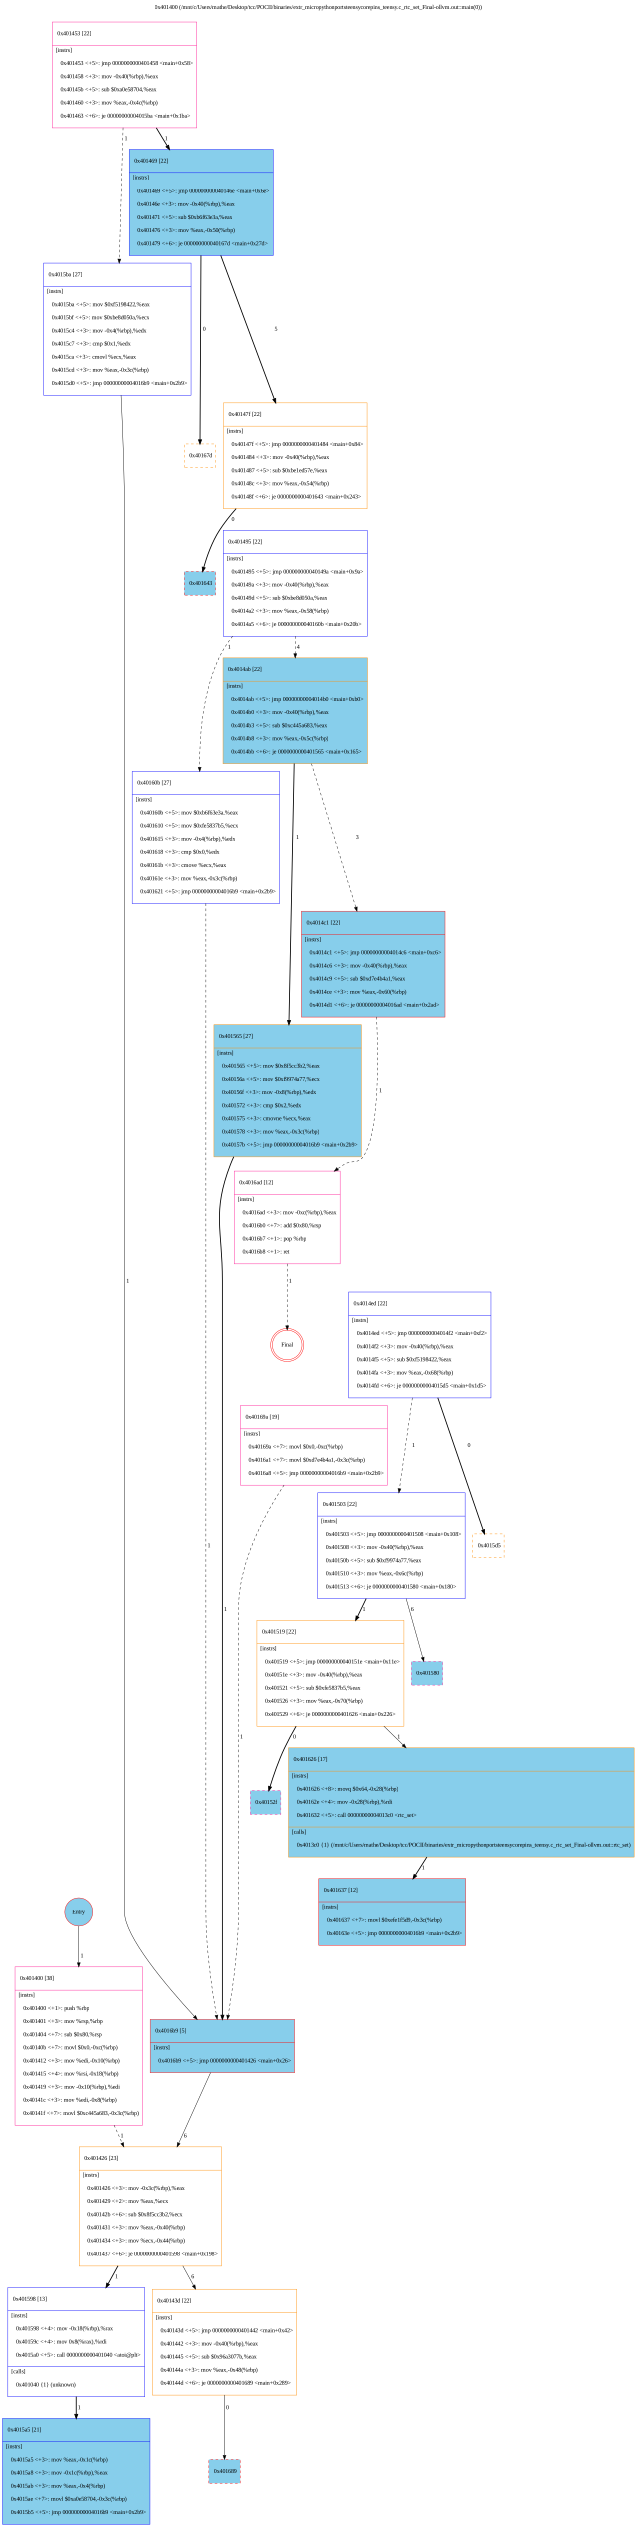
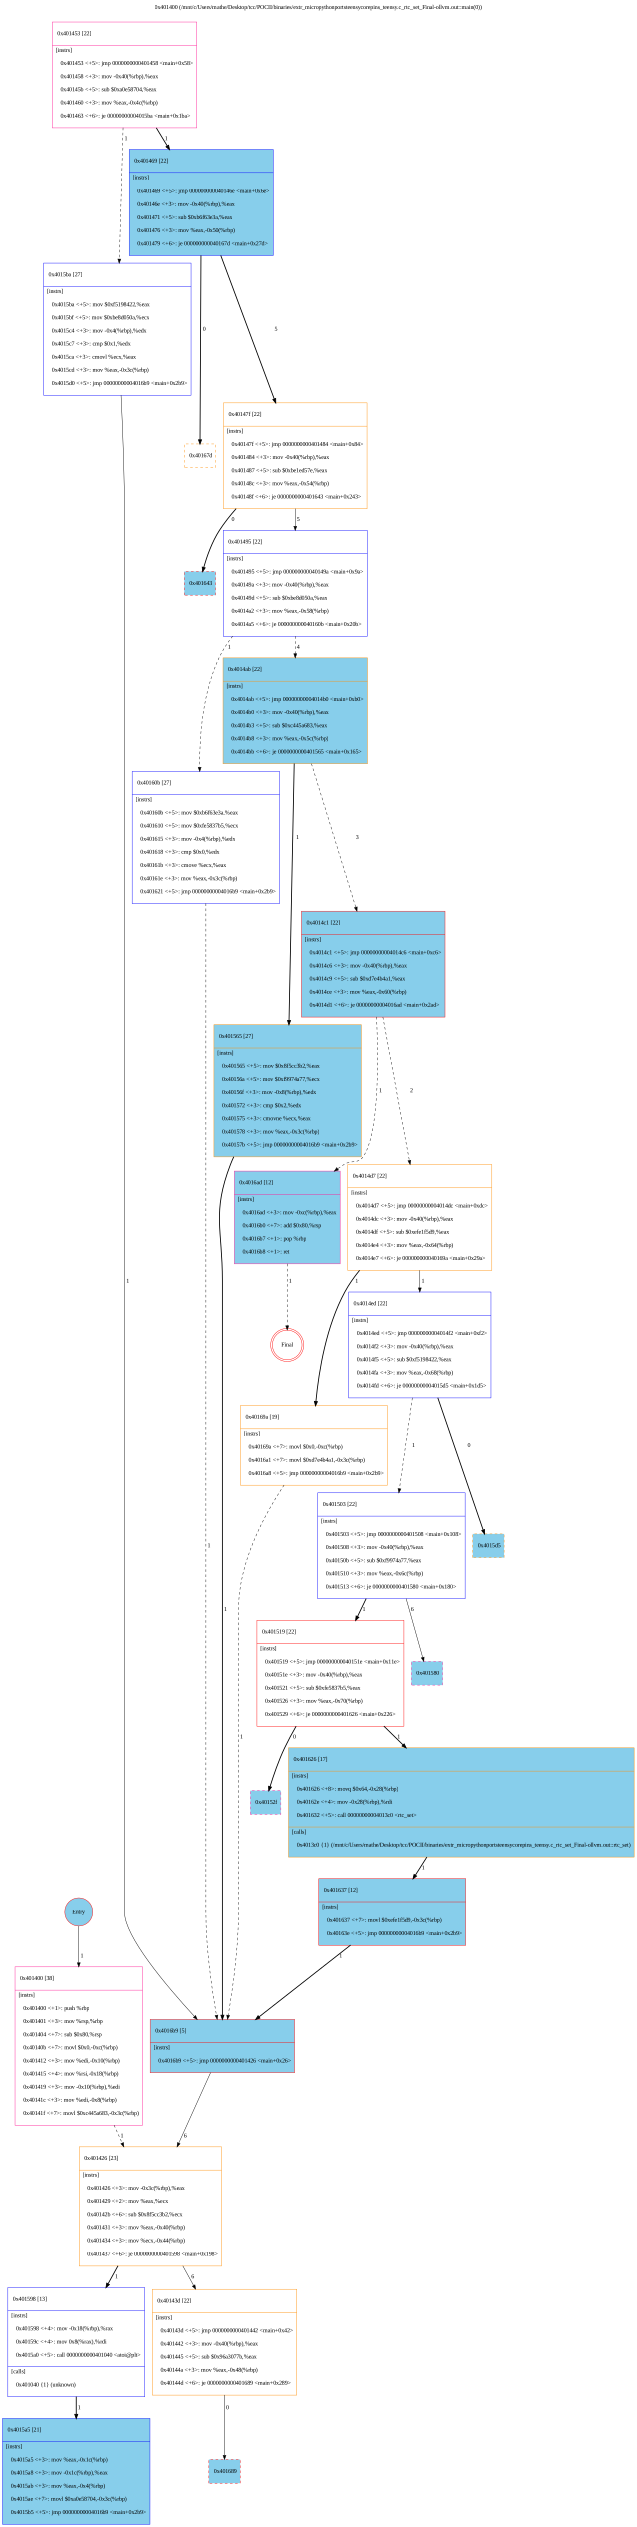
  digraph {
    fontname="Liberation Serif"
    label="0x401400 (/mnt/c/Users/mathe/Desktop/tcc/POCII/binaries/extr_micropythonportsteensycorepins_teensy.c_rtc_set_Final-ollvm.out::main(0))"
    labelloc=t
    node [color=darkorange fillcolor=white fontname="Liberation Serif" shape=record style=filled]
    edge [fontname="Liberation Serif" style=bold]
    Entry [color=red fillcolor=skyblue height=0.3 shape=circle width=0.3]
    n2 [color=deeppink label="{\n     0x401400 [38]\l\n     | [instrs]\l\n     &nbsp;&nbsp;0x401400 \<+1\>: push %rbp\l\n     &nbsp;&nbsp;0x401401 \<+3\>: mov %rsp,%rbp\l\n     &nbsp;&nbsp;0x401404 \<+7\>: sub $0x80,%rsp\l\n     &nbsp;&nbsp;0x40140b \<+7\>: movl $0x0,-0xc(%rbp)\l\n     &nbsp;&nbsp;0x401412 \<+3\>: mov %edi,-0x10(%rbp)\l\n     &nbsp;&nbsp;0x401415 \<+4\>: mov %rsi,-0x18(%rbp)\l\n     &nbsp;&nbsp;0x401419 \<+3\>: mov -0x10(%rbp),%edi\l\n     &nbsp;&nbsp;0x40141c \<+3\>: mov %edi,-0x8(%rbp)\l\n     &nbsp;&nbsp;0x40141f \<+7\>: movl $0xc445a683,-0x3c(%rbp)\l\n  }"]
    n3 [label="{\n     0x401426 [23]\l\n     | [instrs]\l\n     &nbsp;&nbsp;0x401426 \<+3\>: mov -0x3c(%rbp),%eax\l\n     &nbsp;&nbsp;0x401429 \<+2\>: mov %eax,%ecx\l\n     &nbsp;&nbsp;0x40142b \<+6\>: sub $0x8f5cc3b2,%ecx\l\n     &nbsp;&nbsp;0x401431 \<+3\>: mov %eax,-0x40(%rbp)\l\n     &nbsp;&nbsp;0x401434 \<+3\>: mov %ecx,-0x44(%rbp)\l\n     &nbsp;&nbsp;0x401437 \<+6\>: je 0000000000401598 \<main+0x198\>\l\n  }"]
    n4 [color=blue label="{\n     0x401598 [13]\l\n     | [instrs]\l\n     &nbsp;&nbsp;0x401598 \<+4\>: mov -0x18(%rbp),%rax\l\n     &nbsp;&nbsp;0x40159c \<+4\>: mov 0x8(%rax),%rdi\l\n     &nbsp;&nbsp;0x4015a0 \<+5\>: call 0000000000401040 \<atoi@plt\>\l\n     | [calls]\l\n     &nbsp;&nbsp;0x401040 \{1\} (unknown)\l\n  }"]
    n5 [label="{\n     0x40143d [22]\l\n     | [instrs]\l\n     &nbsp;&nbsp;0x40143d \<+5\>: jmp 0000000000401442 \<main+0x42\>\l\n     &nbsp;&nbsp;0x401442 \<+3\>: mov -0x40(%rbp),%eax\l\n     &nbsp;&nbsp;0x401445 \<+5\>: sub $0x96a3077b,%eax\l\n     &nbsp;&nbsp;0x40144a \<+3\>: mov %eax,-0x48(%rbp)\l\n     &nbsp;&nbsp;0x40144d \<+6\>: je 0000000000401689 \<main+0x289\>\l\n  }"]
    n6 [color=blue fillcolor=skyblue label="{\n     0x4015a5 [21]\l\n     | [instrs]\l\n     &nbsp;&nbsp;0x4015a5 \<+3\>: mov %eax,-0x1c(%rbp)\l\n     &nbsp;&nbsp;0x4015a8 \<+3\>: mov -0x1c(%rbp),%eax\l\n     &nbsp;&nbsp;0x4015ab \<+3\>: mov %eax,-0x4(%rbp)\l\n     &nbsp;&nbsp;0x4015ae \<+7\>: movl $0xa0e58704,-0x3c(%rbp)\l\n     &nbsp;&nbsp;0x4015b5 \<+5\>: jmp 00000000004016b9 \<main+0x2b9\>\l\n  }"]
    n7 [color=red fillcolor=skyblue label="{\n     0x401689\l\n  }" style="dashed,filled"]
    n8 [color=deeppink label="{\n     0x401453 [22]\l\n     | [instrs]\l\n     &nbsp;&nbsp;0x401453 \<+5\>: jmp 0000000000401458 \<main+0x58\>\l\n     &nbsp;&nbsp;0x401458 \<+3\>: mov -0x40(%rbp),%eax\l\n     &nbsp;&nbsp;0x40145b \<+5\>: sub $0xa0e58704,%eax\l\n     &nbsp;&nbsp;0x401460 \<+3\>: mov %eax,-0x4c(%rbp)\l\n     &nbsp;&nbsp;0x401463 \<+6\>: je 00000000004015ba \<main+0x1ba\>\l\n  }"]
    n9 [color=blue label="{\n     0x4015ba [27]\l\n     | [instrs]\l\n     &nbsp;&nbsp;0x4015ba \<+5\>: mov $0xf5198422,%eax\l\n     &nbsp;&nbsp;0x4015bf \<+5\>: mov $0xbe8d050a,%ecx\l\n     &nbsp;&nbsp;0x4015c4 \<+3\>: mov -0x4(%rbp),%edx\l\n     &nbsp;&nbsp;0x4015c7 \<+3\>: cmp $0x1,%edx\l\n     &nbsp;&nbsp;0x4015ca \<+3\>: cmovl %ecx,%eax\l\n     &nbsp;&nbsp;0x4015cd \<+3\>: mov %eax,-0x3c(%rbp)\l\n     &nbsp;&nbsp;0x4015d0 \<+5\>: jmp 00000000004016b9 \<main+0x2b9\>\l\n  }"]
    n10 [color=blue fillcolor=skyblue label="{\n     0x401469 [22]\l\n     | [instrs]\l\n     &nbsp;&nbsp;0x401469 \<+5\>: jmp 000000000040146e \<main+0x6e\>\l\n     &nbsp;&nbsp;0x40146e \<+3\>: mov -0x40(%rbp),%eax\l\n     &nbsp;&nbsp;0x401471 \<+5\>: sub $0xb6f63e3a,%eax\l\n     &nbsp;&nbsp;0x401476 \<+3\>: mov %eax,-0x50(%rbp)\l\n     &nbsp;&nbsp;0x401479 \<+6\>: je 000000000040167d \<main+0x27d\>\l\n  }"]
    n11 [color=red height=0.3 label=Final peripheries=2 shape=circle width=0.3]
    n12 [color=red fillcolor=skyblue label="{\n     0x4016b9 [5]\l\n     | [instrs]\l\n     &nbsp;&nbsp;0x4016b9 \<+5\>: jmp 0000000000401426 \<main+0x26\>\l\n  }"]
    n13 [label="{\n     0x40167d\l\n  }" style="dashed,filled"]
    n14 [label="{\n     0x40147f [22]\l\n     | [instrs]\l\n     &nbsp;&nbsp;0x40147f \<+5\>: jmp 0000000000401484 \<main+0x84\>\l\n     &nbsp;&nbsp;0x401484 \<+3\>: mov -0x40(%rbp),%eax\l\n     &nbsp;&nbsp;0x401487 \<+5\>: sub $0xbe1ed57e,%eax\l\n     &nbsp;&nbsp;0x40148c \<+3\>: mov %eax,-0x54(%rbp)\l\n     &nbsp;&nbsp;0x40148f \<+6\>: je 0000000000401643 \<main+0x243\>\l\n  }"]
    n15 [color=red fillcolor=skyblue label="{\n     0x401637 [12]\l\n     | [instrs]\l\n     &nbsp;&nbsp;0x401637 \<+7\>: movl $0xefe1f5d9,-0x3c(%rbp)\l\n     &nbsp;&nbsp;0x40163e \<+5\>: jmp 00000000004016b9 \<main+0x2b9\>\l\n  }"]
    n16 [color=red fillcolor=skyblue label="{\n     0x401643\l\n  }" style="dashed,filled"]
    n17 [color=blue label="{\n     0x401495 [22]\l\n     | [instrs]\l\n     &nbsp;&nbsp;0x401495 \<+5\>: jmp 000000000040149a \<main+0x9a\>\l\n     &nbsp;&nbsp;0x40149a \<+3\>: mov -0x40(%rbp),%eax\l\n     &nbsp;&nbsp;0x40149d \<+5\>: sub $0xbe8d050a,%eax\l\n     &nbsp;&nbsp;0x4014a2 \<+3\>: mov %eax,-0x58(%rbp)\l\n     &nbsp;&nbsp;0x4014a5 \<+6\>: je 000000000040160b \<main+0x20b\>\l\n  }"]
    n18 [color=deeppink fillcolor=skyblue label="{\n     0x40152f\l\n  }" style="dashed,filled"]
    n19 [color=blue label="{\n     0x40160b [27]\l\n     | [instrs]\l\n     &nbsp;&nbsp;0x40160b \<+5\>: mov $0xb6f63e3a,%eax\l\n     &nbsp;&nbsp;0x401610 \<+5\>: mov $0xfe5837b5,%ecx\l\n     &nbsp;&nbsp;0x401615 \<+3\>: mov -0x4(%rbp),%edx\l\n     &nbsp;&nbsp;0x401618 \<+3\>: cmp $0x0,%edx\l\n     &nbsp;&nbsp;0x40161b \<+3\>: cmove %ecx,%eax\l\n     &nbsp;&nbsp;0x40161e \<+3\>: mov %eax,-0x3c(%rbp)\l\n     &nbsp;&nbsp;0x401621 \<+5\>: jmp 00000000004016b9 \<main+0x2b9\>\l\n  }"]
    n20 [fillcolor=skyblue label="{\n     0x4014ab [22]\l\n     | [instrs]\l\n     &nbsp;&nbsp;0x4014ab \<+5\>: jmp 00000000004014b0 \<main+0xb0\>\l\n     &nbsp;&nbsp;0x4014b0 \<+3\>: mov -0x40(%rbp),%eax\l\n     &nbsp;&nbsp;0x4014b3 \<+5\>: sub $0xc445a683,%eax\l\n     &nbsp;&nbsp;0x4014b8 \<+3\>: mov %eax,-0x5c(%rbp)\l\n     &nbsp;&nbsp;0x4014bb \<+6\>: je 0000000000401565 \<main+0x165\>\l\n  }"]
    n21 [fillcolor=skyblue label="{\n     0x401626 [17]\l\n     | [instrs]\l\n     &nbsp;&nbsp;0x401626 \<+8\>: movq $0x64,-0x28(%rbp)\l\n     &nbsp;&nbsp;0x40162e \<+4\>: mov -0x28(%rbp),%rdi\l\n     &nbsp;&nbsp;0x401632 \<+5\>: call 00000000004013c0 \<rtc_set\>\l\n     | [calls]\l\n     &nbsp;&nbsp;0x4013c0 \{1\} (/mnt/c/Users/mathe/Desktop/tcc/POCII/binaries/extr_micropythonportsteensycorepins_teensy.c_rtc_set_Final-ollvm.out::rtc_set)\l\n  }"]
    n22 [fillcolor=skyblue label="{\n     0x401565 [27]\l\n     | [instrs]\l\n     &nbsp;&nbsp;0x401565 \<+5\>: mov $0x8f5cc3b2,%eax\l\n     &nbsp;&nbsp;0x40156a \<+5\>: mov $0xf9974a77,%ecx\l\n     &nbsp;&nbsp;0x40156f \<+3\>: mov -0x8(%rbp),%edx\l\n     &nbsp;&nbsp;0x401572 \<+3\>: cmp $0x2,%edx\l\n     &nbsp;&nbsp;0x401575 \<+3\>: cmovne %ecx,%eax\l\n     &nbsp;&nbsp;0x401578 \<+3\>: mov %eax,-0x3c(%rbp)\l\n     &nbsp;&nbsp;0x40157b \<+5\>: jmp 00000000004016b9 \<main+0x2b9\>\l\n  }"]
    n23 [color=red fillcolor=skyblue label="{\n     0x4014c1 [22]\l\n     | [instrs]\l\n     &nbsp;&nbsp;0x4014c1 \<+5\>: jmp 00000000004014c6 \<main+0xc6\>\l\n     &nbsp;&nbsp;0x4014c6 \<+3\>: mov -0x40(%rbp),%eax\l\n     &nbsp;&nbsp;0x4014c9 \<+5\>: sub $0xd7e4b4a1,%eax\l\n     &nbsp;&nbsp;0x4014ce \<+3\>: mov %eax,-0x60(%rbp)\l\n     &nbsp;&nbsp;0x4014d1 \<+6\>: je 00000000004016ad \<main+0x2ad\>\l\n  }"]
-   n24 [label="{\n     0x401519 [22]\l\n     | [instrs]\l\n     &nbsp;&nbsp;0x401519 \<+5\>: jmp 000000000040151e \<main+0x11e\>\l\n     &nbsp;&nbsp;0x40151e \<+3\>: mov -0x40(%rbp),%eax\l\n     &nbsp;&nbsp;0x401521 \<+5\>: sub $0xfe5837b5,%eax\l\n     &nbsp;&nbsp;0x401526 \<+3\>: mov %eax,-0x70(%rbp)\l\n     &nbsp;&nbsp;0x401529 \<+6\>: je 0000000000401626 \<main+0x226\>\l\n  }"]
-   n25 [color=deeppink label="{\n     0x4016ad [12]\l\n     | [instrs]\l\n     &nbsp;&nbsp;0x4016ad \<+3\>: mov -0xc(%rbp),%eax\l\n     &nbsp;&nbsp;0x4016b0 \<+7\>: add $0x80,%rsp\l\n     &nbsp;&nbsp;0x4016b7 \<+1\>: pop %rbp\l\n     &nbsp;&nbsp;0x4016b8 \<+1\>: ret\l\n  }"]
+   n24 [color=red label="{\n     0x401519 [22]\l\n     | [instrs]\l\n     &nbsp;&nbsp;0x401519 \<+5\>: jmp 000000000040151e \<main+0x11e\>\l\n     &nbsp;&nbsp;0x40151e \<+3\>: mov -0x40(%rbp),%eax\l\n     &nbsp;&nbsp;0x401521 \<+5\>: sub $0xfe5837b5,%eax\l\n     &nbsp;&nbsp;0x401526 \<+3\>: mov %eax,-0x70(%rbp)\l\n     &nbsp;&nbsp;0x401529 \<+6\>: je 0000000000401626 \<main+0x226\>\l\n  }"]
+   n25 [color=deeppink fillcolor=skyblue label="{\n     0x4016ad [12]\l\n     | [instrs]\l\n     &nbsp;&nbsp;0x4016ad \<+3\>: mov -0xc(%rbp),%eax\l\n     &nbsp;&nbsp;0x4016b0 \<+7\>: add $0x80,%rsp\l\n     &nbsp;&nbsp;0x4016b7 \<+1\>: pop %rbp\l\n     &nbsp;&nbsp;0x4016b8 \<+1\>: ret\l\n  }"]
+   n26 [label="{\n     0x4014d7 [22]\l\n     | [instrs]\l\n     &nbsp;&nbsp;0x4014d7 \<+5\>: jmp 00000000004014dc \<main+0xdc\>\l\n     &nbsp;&nbsp;0x4014dc \<+3\>: mov -0x40(%rbp),%eax\l\n     &nbsp;&nbsp;0x4014df \<+5\>: sub $0xefe1f5d9,%eax\l\n     &nbsp;&nbsp;0x4014e4 \<+3\>: mov %eax,-0x64(%rbp)\l\n     &nbsp;&nbsp;0x4014e7 \<+6\>: je 000000000040169a \<main+0x29a\>\l\n  }"]
    n27 [color=deeppink fillcolor=skyblue label="{\n     0x401580\l\n  }" style="dashed,filled"]
-   n28 [color=deeppink label="{\n     0x40169a [19]\l\n     | [instrs]\l\n     &nbsp;&nbsp;0x40169a \<+7\>: movl $0x0,-0xc(%rbp)\l\n     &nbsp;&nbsp;0x4016a1 \<+7\>: movl $0xd7e4b4a1,-0x3c(%rbp)\l\n     &nbsp;&nbsp;0x4016a8 \<+5\>: jmp 00000000004016b9 \<main+0x2b9\>\l\n  }"]
+   n28 [label="{\n     0x40169a [19]\l\n     | [instrs]\l\n     &nbsp;&nbsp;0x40169a \<+7\>: movl $0x0,-0xc(%rbp)\l\n     &nbsp;&nbsp;0x4016a1 \<+7\>: movl $0xd7e4b4a1,-0x3c(%rbp)\l\n     &nbsp;&nbsp;0x4016a8 \<+5\>: jmp 00000000004016b9 \<main+0x2b9\>\l\n  }"]
    n29 [color=blue label="{\n     0x4014ed [22]\l\n     | [instrs]\l\n     &nbsp;&nbsp;0x4014ed \<+5\>: jmp 00000000004014f2 \<main+0xf2\>\l\n     &nbsp;&nbsp;0x4014f2 \<+3\>: mov -0x40(%rbp),%eax\l\n     &nbsp;&nbsp;0x4014f5 \<+5\>: sub $0xf5198422,%eax\l\n     &nbsp;&nbsp;0x4014fa \<+3\>: mov %eax,-0x68(%rbp)\l\n     &nbsp;&nbsp;0x4014fd \<+6\>: je 00000000004015d5 \<main+0x1d5\>\l\n  }"]
    n30 [color=blue label="{\n     0x401503 [22]\l\n     | [instrs]\l\n     &nbsp;&nbsp;0x401503 \<+5\>: jmp 0000000000401508 \<main+0x108\>\l\n     &nbsp;&nbsp;0x401508 \<+3\>: mov -0x40(%rbp),%eax\l\n     &nbsp;&nbsp;0x40150b \<+5\>: sub $0xf9974a77,%eax\l\n     &nbsp;&nbsp;0x401510 \<+3\>: mov %eax,-0x6c(%rbp)\l\n     &nbsp;&nbsp;0x401513 \<+6\>: je 0000000000401580 \<main+0x180\>\l\n  }"]
-   n31 [label="{\n     0x4015d5\l\n  }" style="dashed,filled"]
+   n31 [fillcolor=skyblue label="{\n     0x4015d5\l\n  }" style="dashed,filled"]
    Entry -> n2 [label=" 1" style=solid]
    n2 -> n3 [label=" 1" style=dashed]
    n3 -> n4 [label=" 1"]
    n3 -> n5 [label=" 6" style=solid]
    n4 -> n6 [label=" 1"]
    n5 -> n7 [label=" 0" style=solid]
    n8 -> n9 [label=" 1" style=dashed]
    n8 -> n10 [label=" 1"]
    n9 -> n12 [label=" 1" style=solid]
    n10 -> n13 [label=" 0"]
    n10 -> n14 [label=" 5"]
    n12 -> n3 [label=" 6" style=solid]
    n14 -> n16 [label=" 0"]
+   n14 -> n17 [label=" 5" style=solid]
+   n15 -> n12 [label=" 1"]
    n17 -> n19 [label=" 1" style=dashed]
    n17 -> n20 [label=" 4" style=dashed]
    n19 -> n12 [label=" 1" style=dashed]
    n20 -> n22 [label=" 1"]
    n20 -> n23 [label=" 3" style=dashed]
    n21 -> n15 [label=" 1"]
    n22 -> n12 [label=" 1"]
    n23 -> n25 [label=" 1" style=dashed]
+   n23 -> n26 [label=" 2" style=dashed]
    n24 -> n18 [label=" 0"]
-   n24 -> n21 [label=" 1" style=solid]
+   n24 -> n21 [label=" 1"]
    n25 -> n11 [label=" 1" style=dashed]
+   n26 -> n28 [label=" 1"]
+   n26 -> n29 [label=" 1" style=solid]
    n28 -> n12 [label=" 1" style=dashed]
    n29 -> n30 [label=" 1" style=dashed]
    n29 -> n31 [label=" 0"]
    n30 -> n24 [label=" 1"]
    n30 -> n27 [label=" 6" style=solid]
  }
